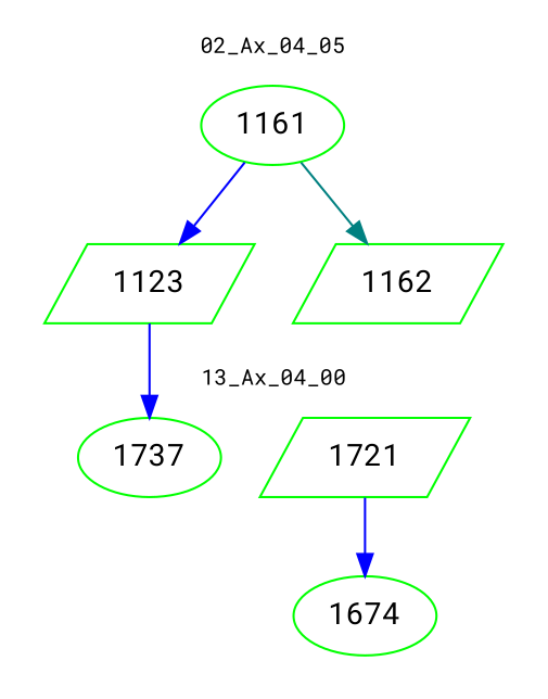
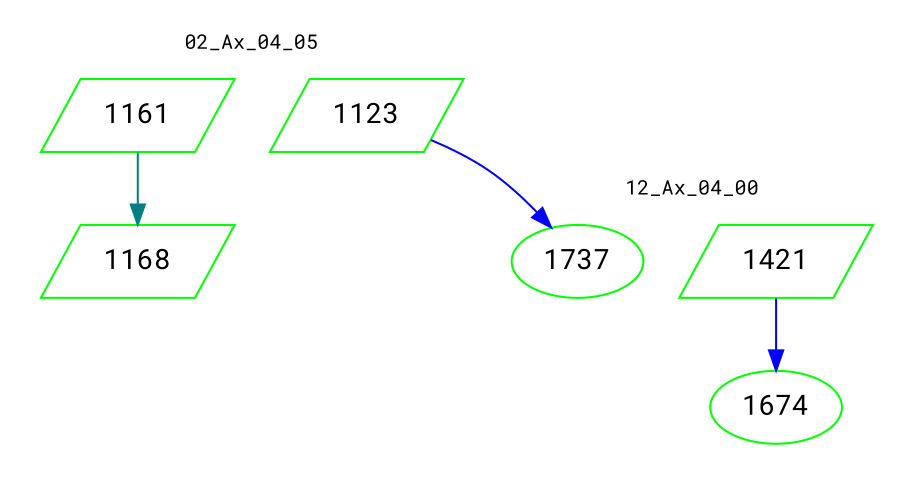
  digraph {
    fontname="Roboto Mono"
    node [color=green fontname="Roboto Mono" shape=parallelogram]
    edge [color=blue fontname="Roboto Mono"]
-   n1 [label=1721]
+   n1 [label=1421]
    n2 [label=1674 shape=ellipse]
    n3 [label=1737 shape=ellipse]
-   n4 [label=1161 shape=ellipse]
+   n4 [label=1161]
    n5 [label=1123]
-   n6 [label=1162]
+   n6 [label=1168]
    subgraph cluster_1 {
      color=white
      fontsize=10
-     label="13_Ax_04_00"
+     label="12_Ax_04_00"
      n1
      n2
      n3
    }
    subgraph cluster_2 {
      color=white
      fontsize=10
      label="02_Ax_04_05"
      n4
      n5
      n6
    }
    n1 -> n2
-   n4 -> n5
    n4 -> n6 [color=teal]
    n5 -> n3
  }
